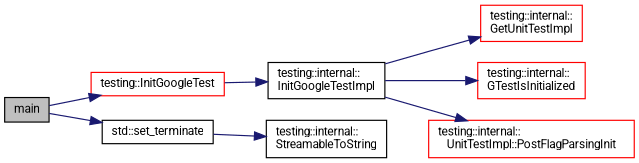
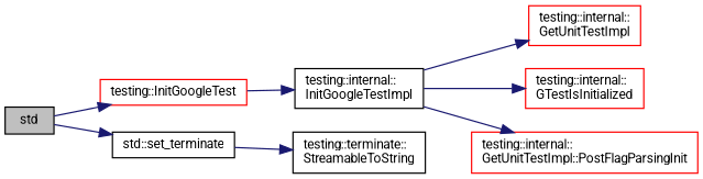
  digraph {
    fontname=Roboto
    rankdir=LR
    node [color=black fontname=Roboto fontsize=10 shape=record]
    edge [color=midnightblue fontname=Roboto fontsize=10 labelfontname=Helvetica labelfontsize=10 style=solid]
-   n1 [fillcolor=grey75 fontcolor=black height=0.2 label=main style=filled width=0.4]
+   n1 [fillcolor=grey75 fontcolor=black height=0.2 label=std style=filled width=0.4]
    n2 [color=red height=0.2 label="testing::InitGoogleTest" width=0.4]
    n3 [height=0.2 label="std::set_terminate" width=0.4]
    n4 [height=0.2 label="testing::internal::\lInitGoogleTestImpl" width=0.4]
-   n5 [height=0.2 label="testing::internal::\lStreamableToString" width=0.4]
+   n5 [height=0.2 label="testing::terminate::\lStreamableToString" width=0.4]
    n6 [color=red height=0.2 label="testing::internal::\lGetUnitTestImpl" width=0.4]
    n7 [color=red height=0.2 label="testing::internal::\lGTestIsInitialized" width=0.4]
-   n8 [color=red height=0.2 label="testing::internal::\lUnitTestImpl::PostFlagParsingInit" width=0.4]
+   n8 [color=red height=0.2 label="testing::internal::\lGetUnitTestImpl::PostFlagParsingInit" width=0.4]
    n1 -> n2
    n1 -> n3
    n2 -> n4
    n3 -> n5
    n4 -> n6
    n4 -> n7
    n4 -> n8
  }
